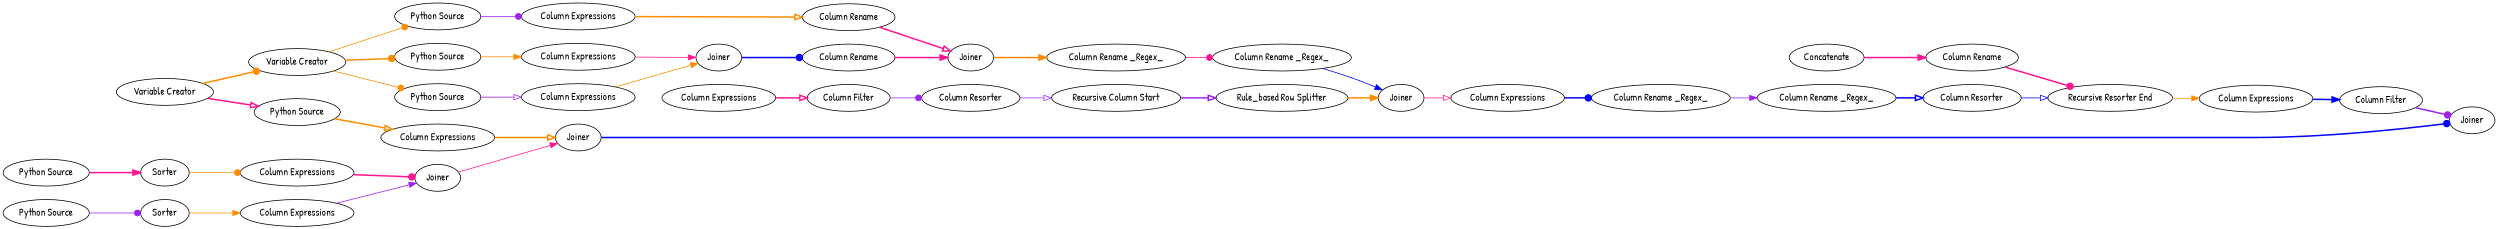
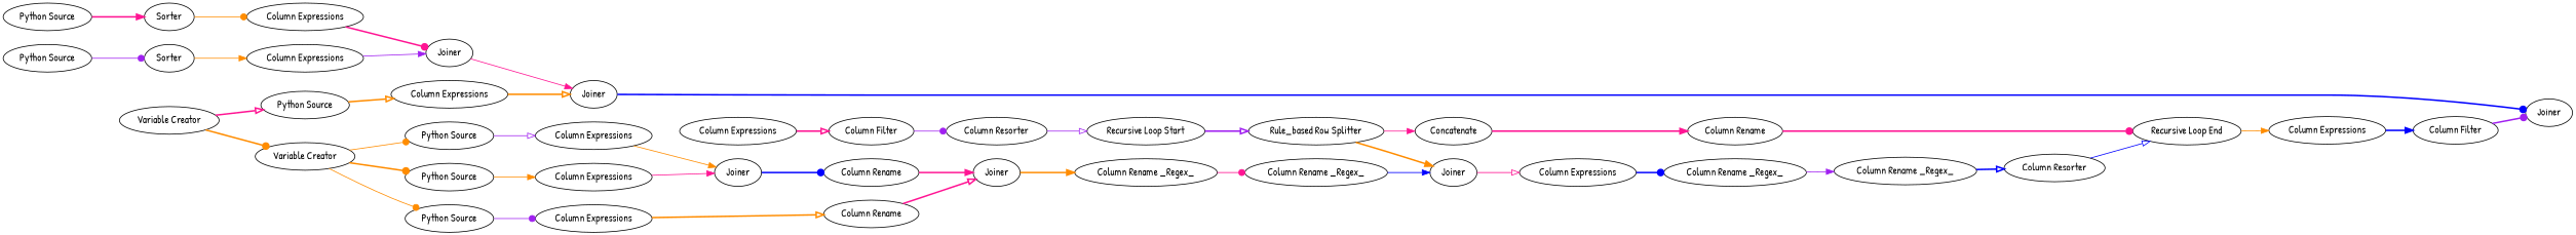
  digraph {
    fontname="Patrick Hand"
    rankdir=LR
    node [fontname="Patrick Hand"]
    edge [arrowhead=normal color=darkorange fontname="Patrick Hand" style=bold]
    n1 [label="Column Rename _Regex_"]
    n2 [label="Column Rename _Regex_"]
    n3 [label=Joiner]
    n4 [label="Column Expressions"]
    n5 [label="Variable Creator"]
    n6 [label="Variable Creator"]
    n7 [label="Python Source"]
    n8 [label="Python Source"]
    n9 [label="Python Source"]
    n10 [label="Python Source"]
    n11 [label="Column Expressions"]
    n12 [label="Column Expressions"]
    n13 [label="Column Expressions"]
    n14 [label="Column Expressions"]
    n15 [label="Column Filter"]
    n16 [label=Joiner]
    n17 [label="Column Rename"]
    n18 [label="Python Source"]
    n19 [label=Sorter]
    n20 [label="Column Expressions"]
    n21 [label=Joiner]
    n22 [label=Joiner]
    n23 [label="Column Rename"]
    n24 [label=Joiner]
    n25 [label="Python Source"]
    n26 [label=Sorter]
    n27 [label="Column Expressions"]
    n28 [label=Joiner]
    n29 [label="Column Filter"]
    n30 [label="Column Resorter"]
-   n31 [label="Recursive Column Start"]
+   n31 [label="Recursive Loop Start"]
    n32 [label="Rule_based Row Splitter"]
    n33 [label=Concatenate]
    n34 [label="Column Rename"]
    n35 [label="Column Rename _Regex_"]
    n36 [label="Column Expressions"]
    n37 [label="Column Rename _Regex_"]
    n38 [label="Column Resorter"]
-   n39 [label="Recursive Resorter End"]
+   n39 [label="Recursive Loop End"]
    n40 [label="Column Expressions"]
    n1 -> n2 [arrowhead=dot color=deeppink style=solid]
    n2 -> n3 [color=blue style=solid]
    n3 -> n4 [arrowhead=onormal color=deeppink style=solid]
    n4 -> n35 [arrowhead=dot color=blue]
    n5 -> n6 [arrowhead=dot]
    n5 -> n7 [arrowhead=onormal color=deeppink]
    n6 -> n8 [arrowhead=dot style=solid]
    n6 -> n9 [arrowhead=dot]
    n6 -> n10 [arrowhead=dot style=solid]
    n7 -> n11 [arrowhead=onormal]
    n8 -> n12 [arrowhead=dot color=purple style=solid]
    n9 -> n13 [style=solid]
    n10 -> n14 [arrowhead=onormal color=purple style=solid]
    n11 -> n28 [arrowhead=onormal]
    n12 -> n17 [arrowhead=onormal]
    n13 -> n22 [color=deeppink style=solid]
    n14 -> n22 [style=solid]
    n15 -> n16 [arrowhead=dot color=purple]
    n17 -> n24 [arrowhead=onormal color=deeppink]
    n18 -> n19 [color=deeppink]
    n19 -> n20 [arrowhead=dot style=solid]
    n20 -> n21 [arrowhead=dot color=deeppink]
    n21 -> n28 [color=deeppink style=solid]
    n22 -> n23 [arrowhead=dot color=blue]
    n23 -> n24 [color=deeppink]
    n24 -> n1
    n25 -> n26 [arrowhead=dot color=purple style=solid]
    n26 -> n27 [style=solid]
    n27 -> n21 [color=purple style=solid]
    n28 -> n16 [arrowhead=dot color=blue]
    n29 -> n30 [arrowhead=dot color=purple style=solid]
    n30 -> n31 [arrowhead=onormal color=purple style=solid]
    n31 -> n32 [arrowhead=onormal color=purple]
    n32 -> n3
+   n32 -> n33 [color=deeppink style=solid]
    n33 -> n34 [color=deeppink]
    n34 -> n39 [arrowhead=dot color=deeppink]
    n35 -> n37 [color=purple style=solid]
    n36 -> n15 [color=blue]
    n37 -> n38 [arrowhead=onormal color=blue]
    n38 -> n39 [arrowhead=onormal color=blue style=solid]
    n39 -> n36 [style=solid]
    n40 -> n29 [arrowhead=onormal color=deeppink]
  }
